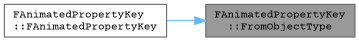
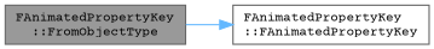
  digraph {
    rankdir=LR
    fontname="Courier Prime"
    node [fontname="Courier Prime" fontsize=10 shape=box style=filled]
    n1 [color=gray40 fillcolor=grey60 fontcolor=black height=0.2 label="FAnimatedPropertyKey\l::FromObjectType" width=0.4]
    n2 [color=grey40 fillcolor=white height=0.2 label="FAnimatedPropertyKey\l::FAnimatedPropertyKey" width=0.4]
-   n2 -> n1 [color=steelblue1 fontname="Courier Prime" fontsize=10 labelfontname=Helvetica labelfontsize=10 style=solid]
+   n1 -> n2 [color=steelblue1 fontname="Courier Prime" fontsize=10 labelfontname=Helvetica labelfontsize=10 style=solid]
  }
